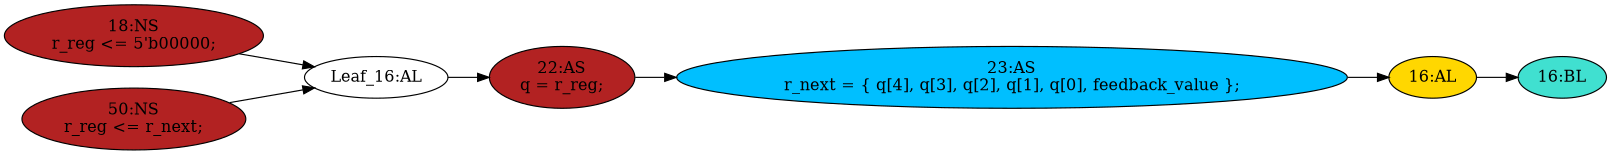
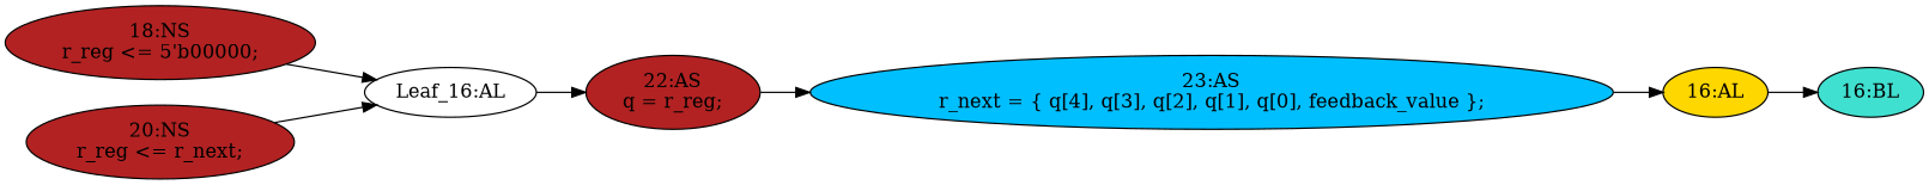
  strict digraph {
    rankdir=LR
    node [fillcolor=firebrick statements="[]" style=filled typ=NonblockingSubstitution]
    n1 [ast="<pyverilog.vparser.ast.NonblockingSubstitution object at 0x7f74cbd23890>" label="18:NS\nr_reg <= 5'b00000;" statements="[<pyverilog.vparser.ast.NonblockingSubstitution object at 0x7f74cbd23890>]"]
    n2 [def_var="['r_reg']" label="Leaf_16:AL" fillcolor="" statements="" style="" typ=""]
-   n3 [ast="<pyverilog.vparser.ast.NonblockingSubstitution object at 0x7f74cbccebd0>" label="50:NS\nr_reg <= r_next;" statements="[<pyverilog.vparser.ast.NonblockingSubstitution object at 0x7f74cbccebd0>]"]
+   n3 [ast="<pyverilog.vparser.ast.NonblockingSubstitution object at 0x7f74cbccebd0>" label="20:NS\nr_reg <= r_next;" statements="[<pyverilog.vparser.ast.NonblockingSubstitution object at 0x7f74cbccebd0>]"]
    n4 [ast="<pyverilog.vparser.ast.Assign object at 0x7f74cbd31550>" def_var="['q']" label="22:AS\nq = r_reg;" typ=Assign use_var="['r_reg']"]
    n5 [ast="<pyverilog.vparser.ast.Assign object at 0x7f74cbd26290>" def_var="['r_next']" fillcolor=deepskyblue label="23:AS\nr_next = { q[4], q[3], q[2], q[1], q[0], feedback_value };" typ=Assign use_var="['q', 'q', 'q', 'q', 'q', 'feedback_value']"]
    n6 [ast="<pyverilog.vparser.ast.Always object at 0x7f74cbd23d10>" clk_sens=True fillcolor=gold label="16:AL" sens="['clk', 'reset']" typ=Always use_var="['reset', 'r_next']"]
    n7 [ast="<pyverilog.vparser.ast.Block object at 0x7f74cbd233d0>" fillcolor=turquoise label="16:BL" typ=Block]
    n1 -> n2 [cond="[]" lineno=None]
    n2 -> n4
    n3 -> n2 [cond="[]" lineno=None]
    n4 -> n5
    n5 -> n6
    n6 -> n7 [cond="[]" lineno=None]
  }
